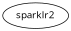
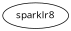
  digraph {
    fontname="Open Sans"
-   n1 [label=sparklr2 fontname="Open Sans"]
+   n1 [label=sparklr8 fontname="Open Sans"]
  }
